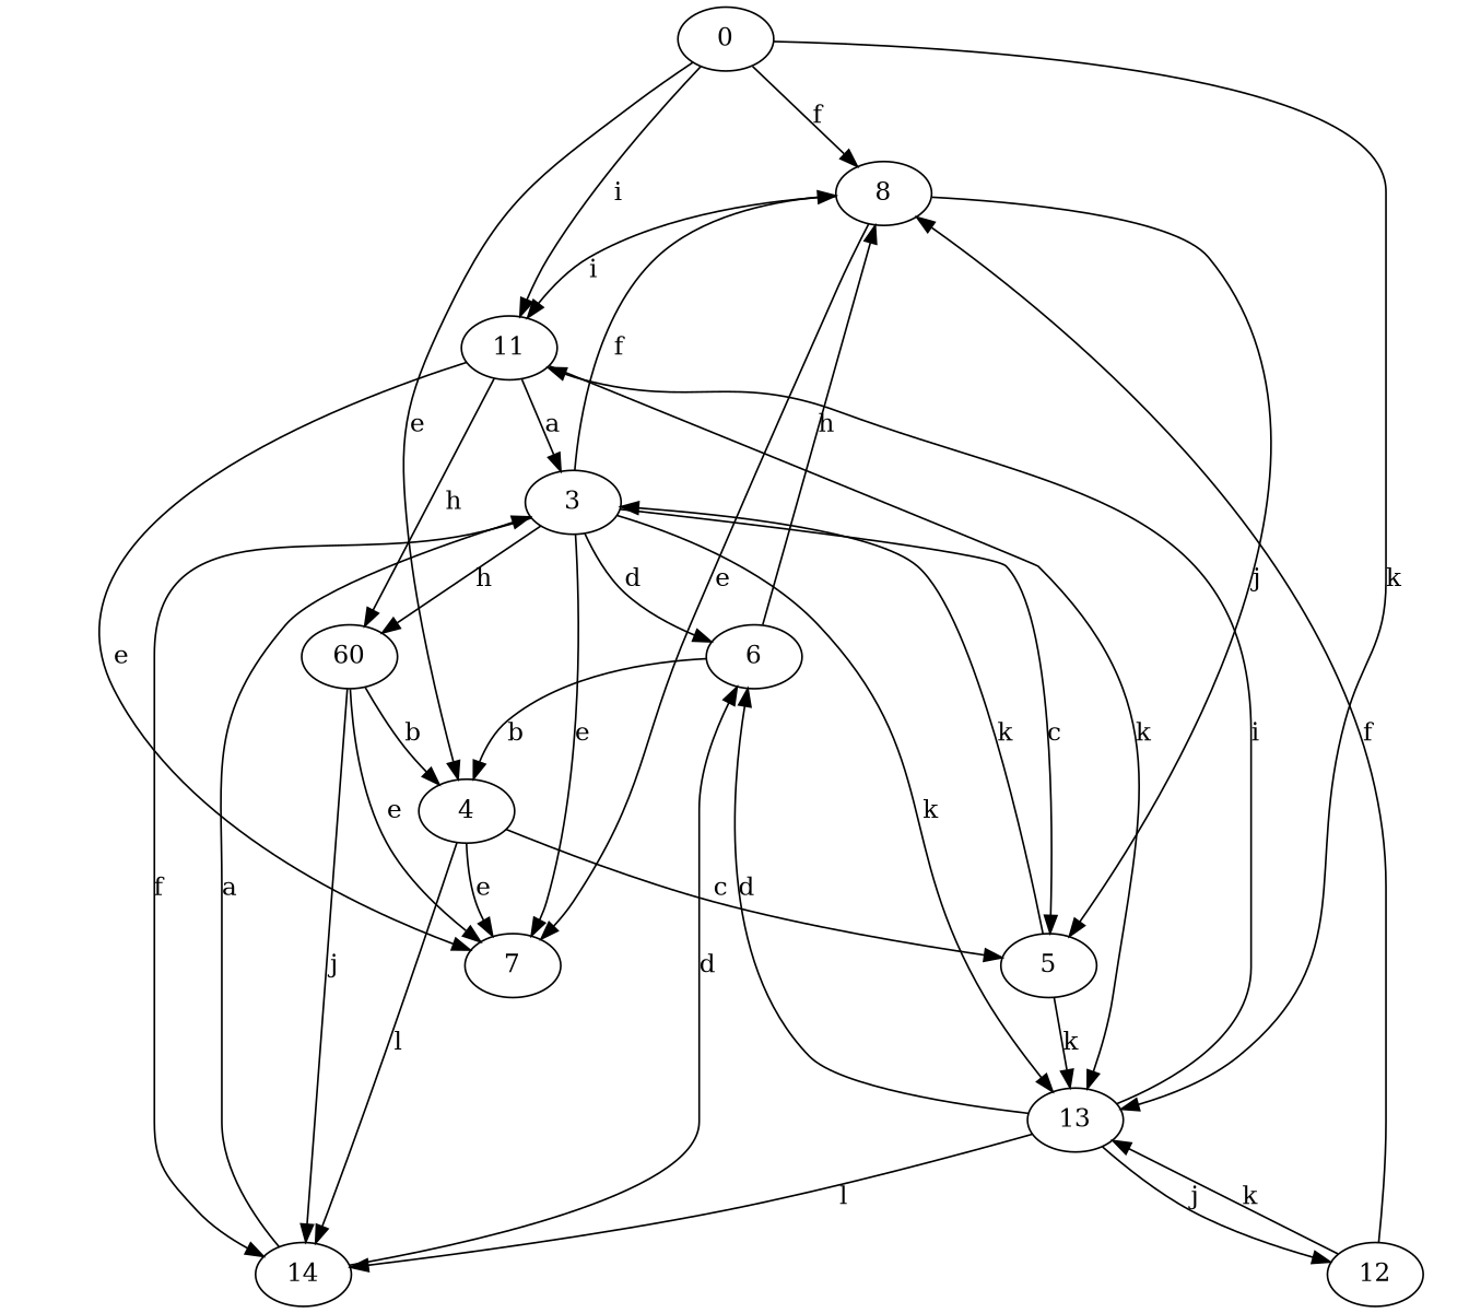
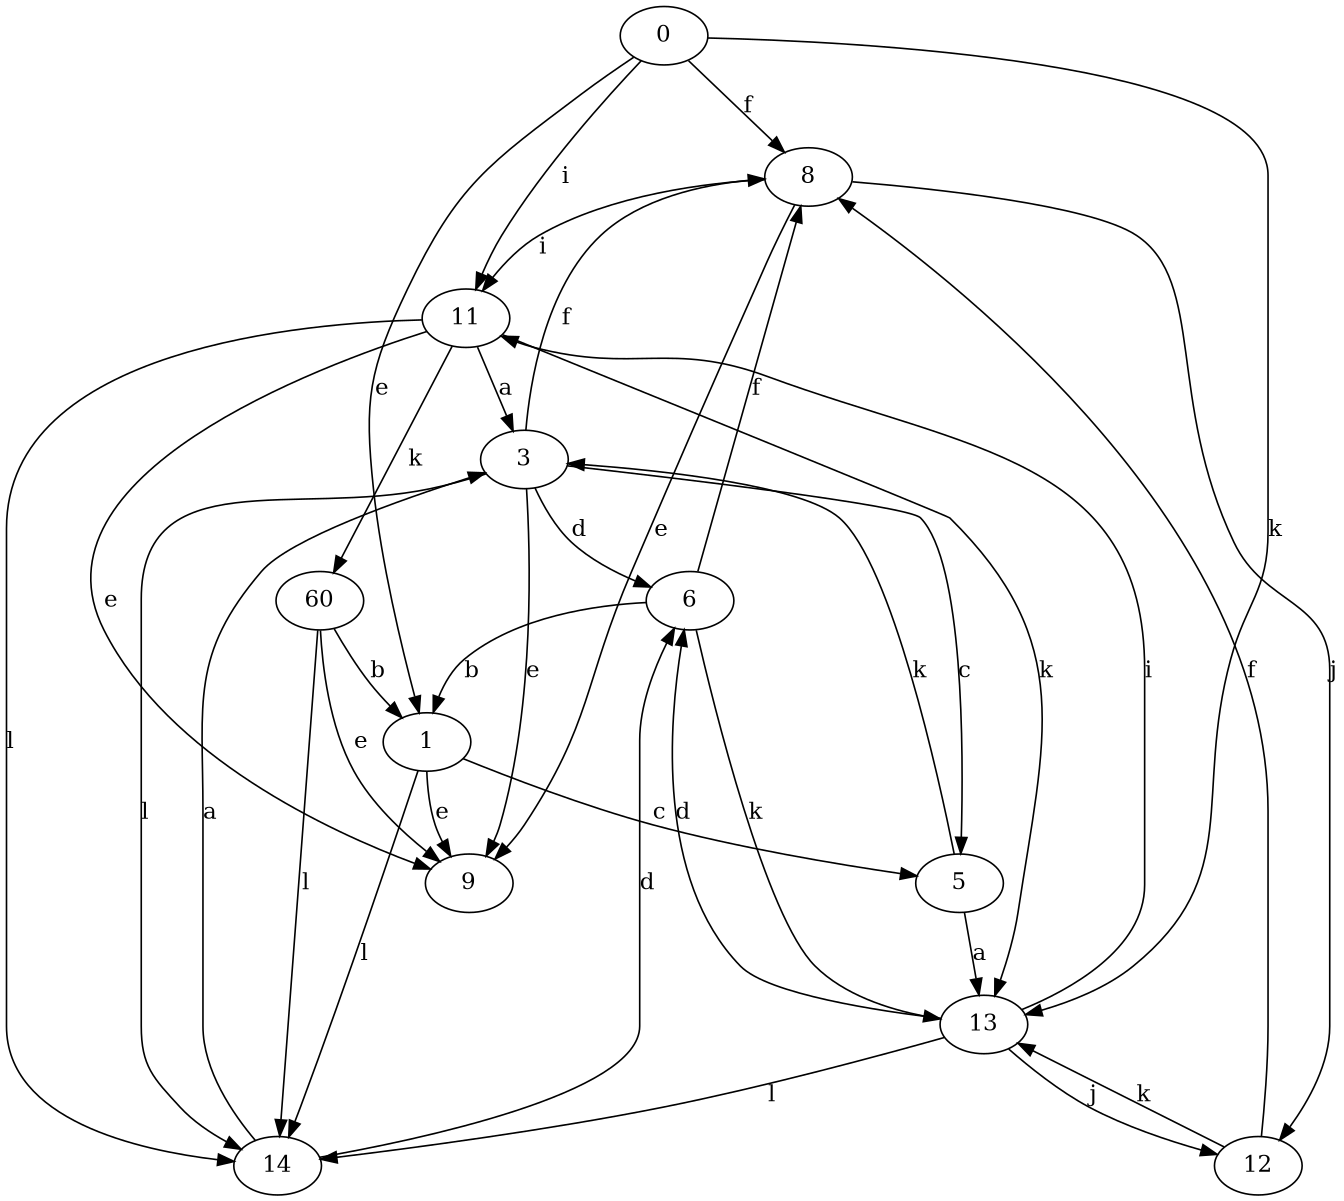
  strict digraph {
    fontname="DejaVu Serif"
    node [fontname="DejaVu Serif"]
    edge [fontname="DejaVu Serif"]
    8
    11
-   7
+   7 [label=9]
    12
    3
    n6 [label=60]
    14
    13
    5
    6
-   4
+   4 [label=1]
    0
    8 -> 11 [label=i]
    8 -> 7 [label=e]
-   8 -> 5 [label=j]
+   8 -> 12 [label=j]
    11 -> 7 [label=e]
    11 -> 3 [label=a]
-   11 -> n6 [label=h]
+   11 -> n6 [label=k]
+   11 -> 14 [label=l]
    11 -> 13 [label=k]
    12 -> 8 [label=f]
    12 -> 13 [label=k]
    3 -> 8 [label=f]
    3 -> 7 [label=e]
-   3 -> n6 [label=h]
-   3 -> 14 [label=f]
+   3 -> 14 [label=l]
    3 -> 5 [label=c]
    3 -> 6 [label=d]
    n6 -> 7 [label=e]
-   n6 -> 14 [label=j]
+   n6 -> 14 [label=l]
    n6 -> 4 [label=b]
    14 -> 3 [label=a]
    14 -> 6 [label=d]
    13 -> 11 [label=i]
    13 -> 12 [label=j]
    13 -> 14 [label=l]
    13 -> 6 [label=d]
    5 -> 3 [label=k]
-   5 -> 13 [label=k]
-   6 -> 8 [label=h]
-   3 -> 13 [label=k]
+   5 -> 13 [label=a]
+   6 -> 8 [label=f]
+   6 -> 13 [label=k]
    6 -> 4 [label=b]
    4 -> 7 [label=e]
    4 -> 14 [label=l]
    4 -> 5 [label=c]
    0 -> 8 [label=f]
    0 -> 11 [label=i]
    0 -> 13 [label=k]
    0 -> 4 [label=e]
  }
